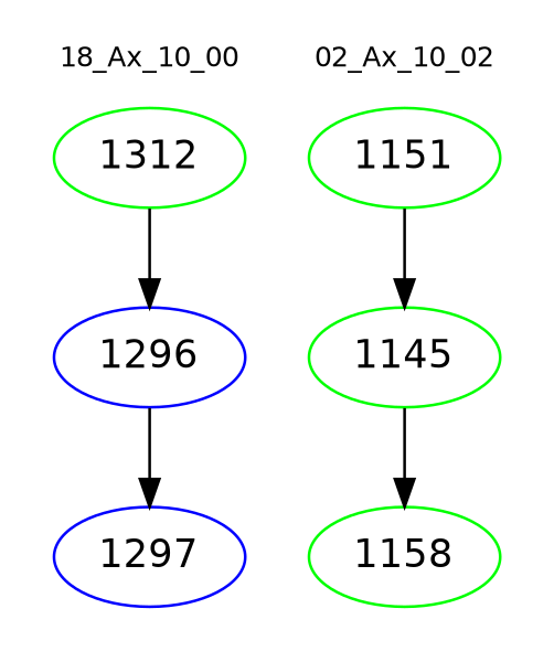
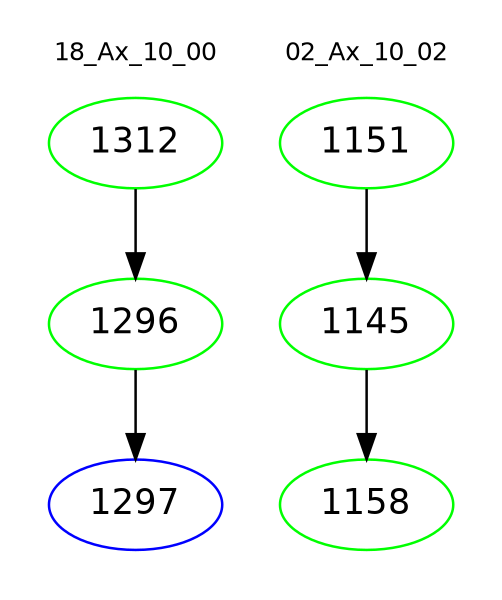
  digraph {
    fontname="DejaVu Sans"
    node [color=green fontname="DejaVu Sans"]
    edge [color=black fontname="DejaVu Sans"]
    n1 [label=1312]
-   n2 [color=blue label=1296]
+   n2 [label=1296]
    n3 [color=blue label=1297]
    n4 [label=1151]
    n5 [label=1145]
    n6 [label=1158]
    subgraph cluster_1 {
      color=white
      fontsize=10
      label="18_Ax_10_00"
      n1
      n2
      n3
    }
    subgraph cluster_2 {
      color=white
      fontsize=10
      label="02_Ax_10_02"
      n4
      n5
      n6
    }
    n1 -> n2
    n2 -> n3
    n4 -> n5
    n5 -> n6
  }
